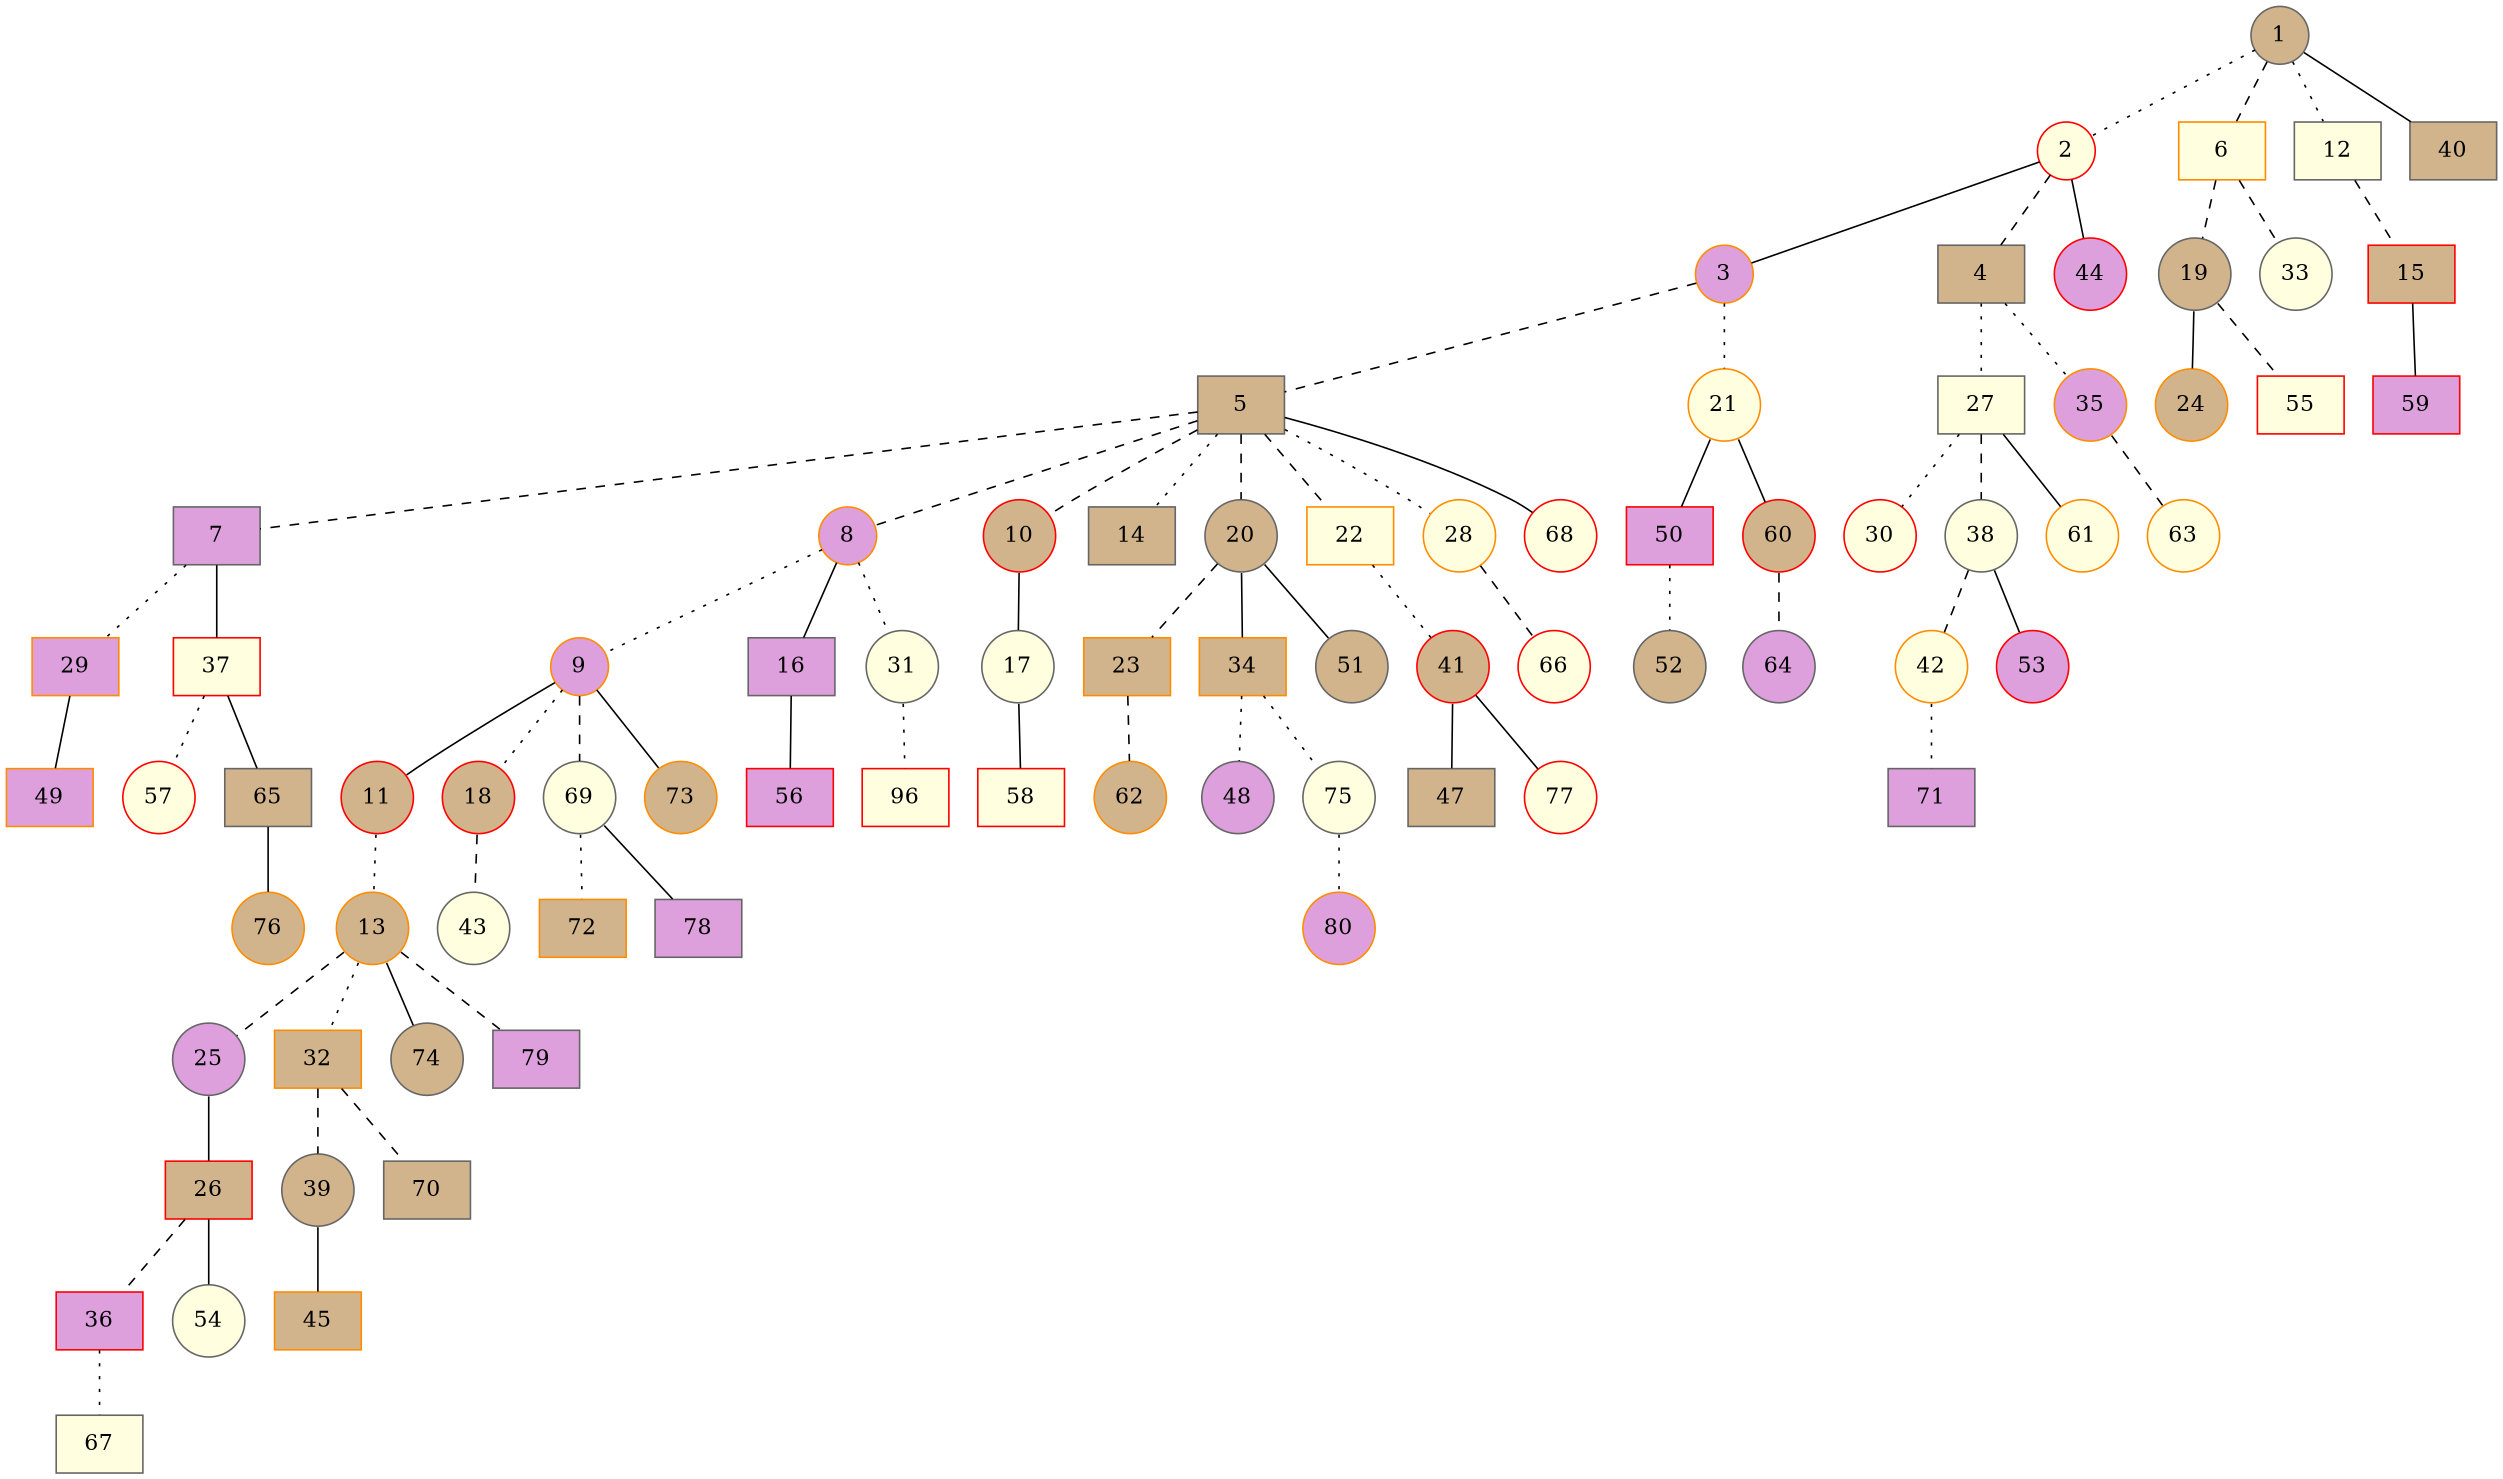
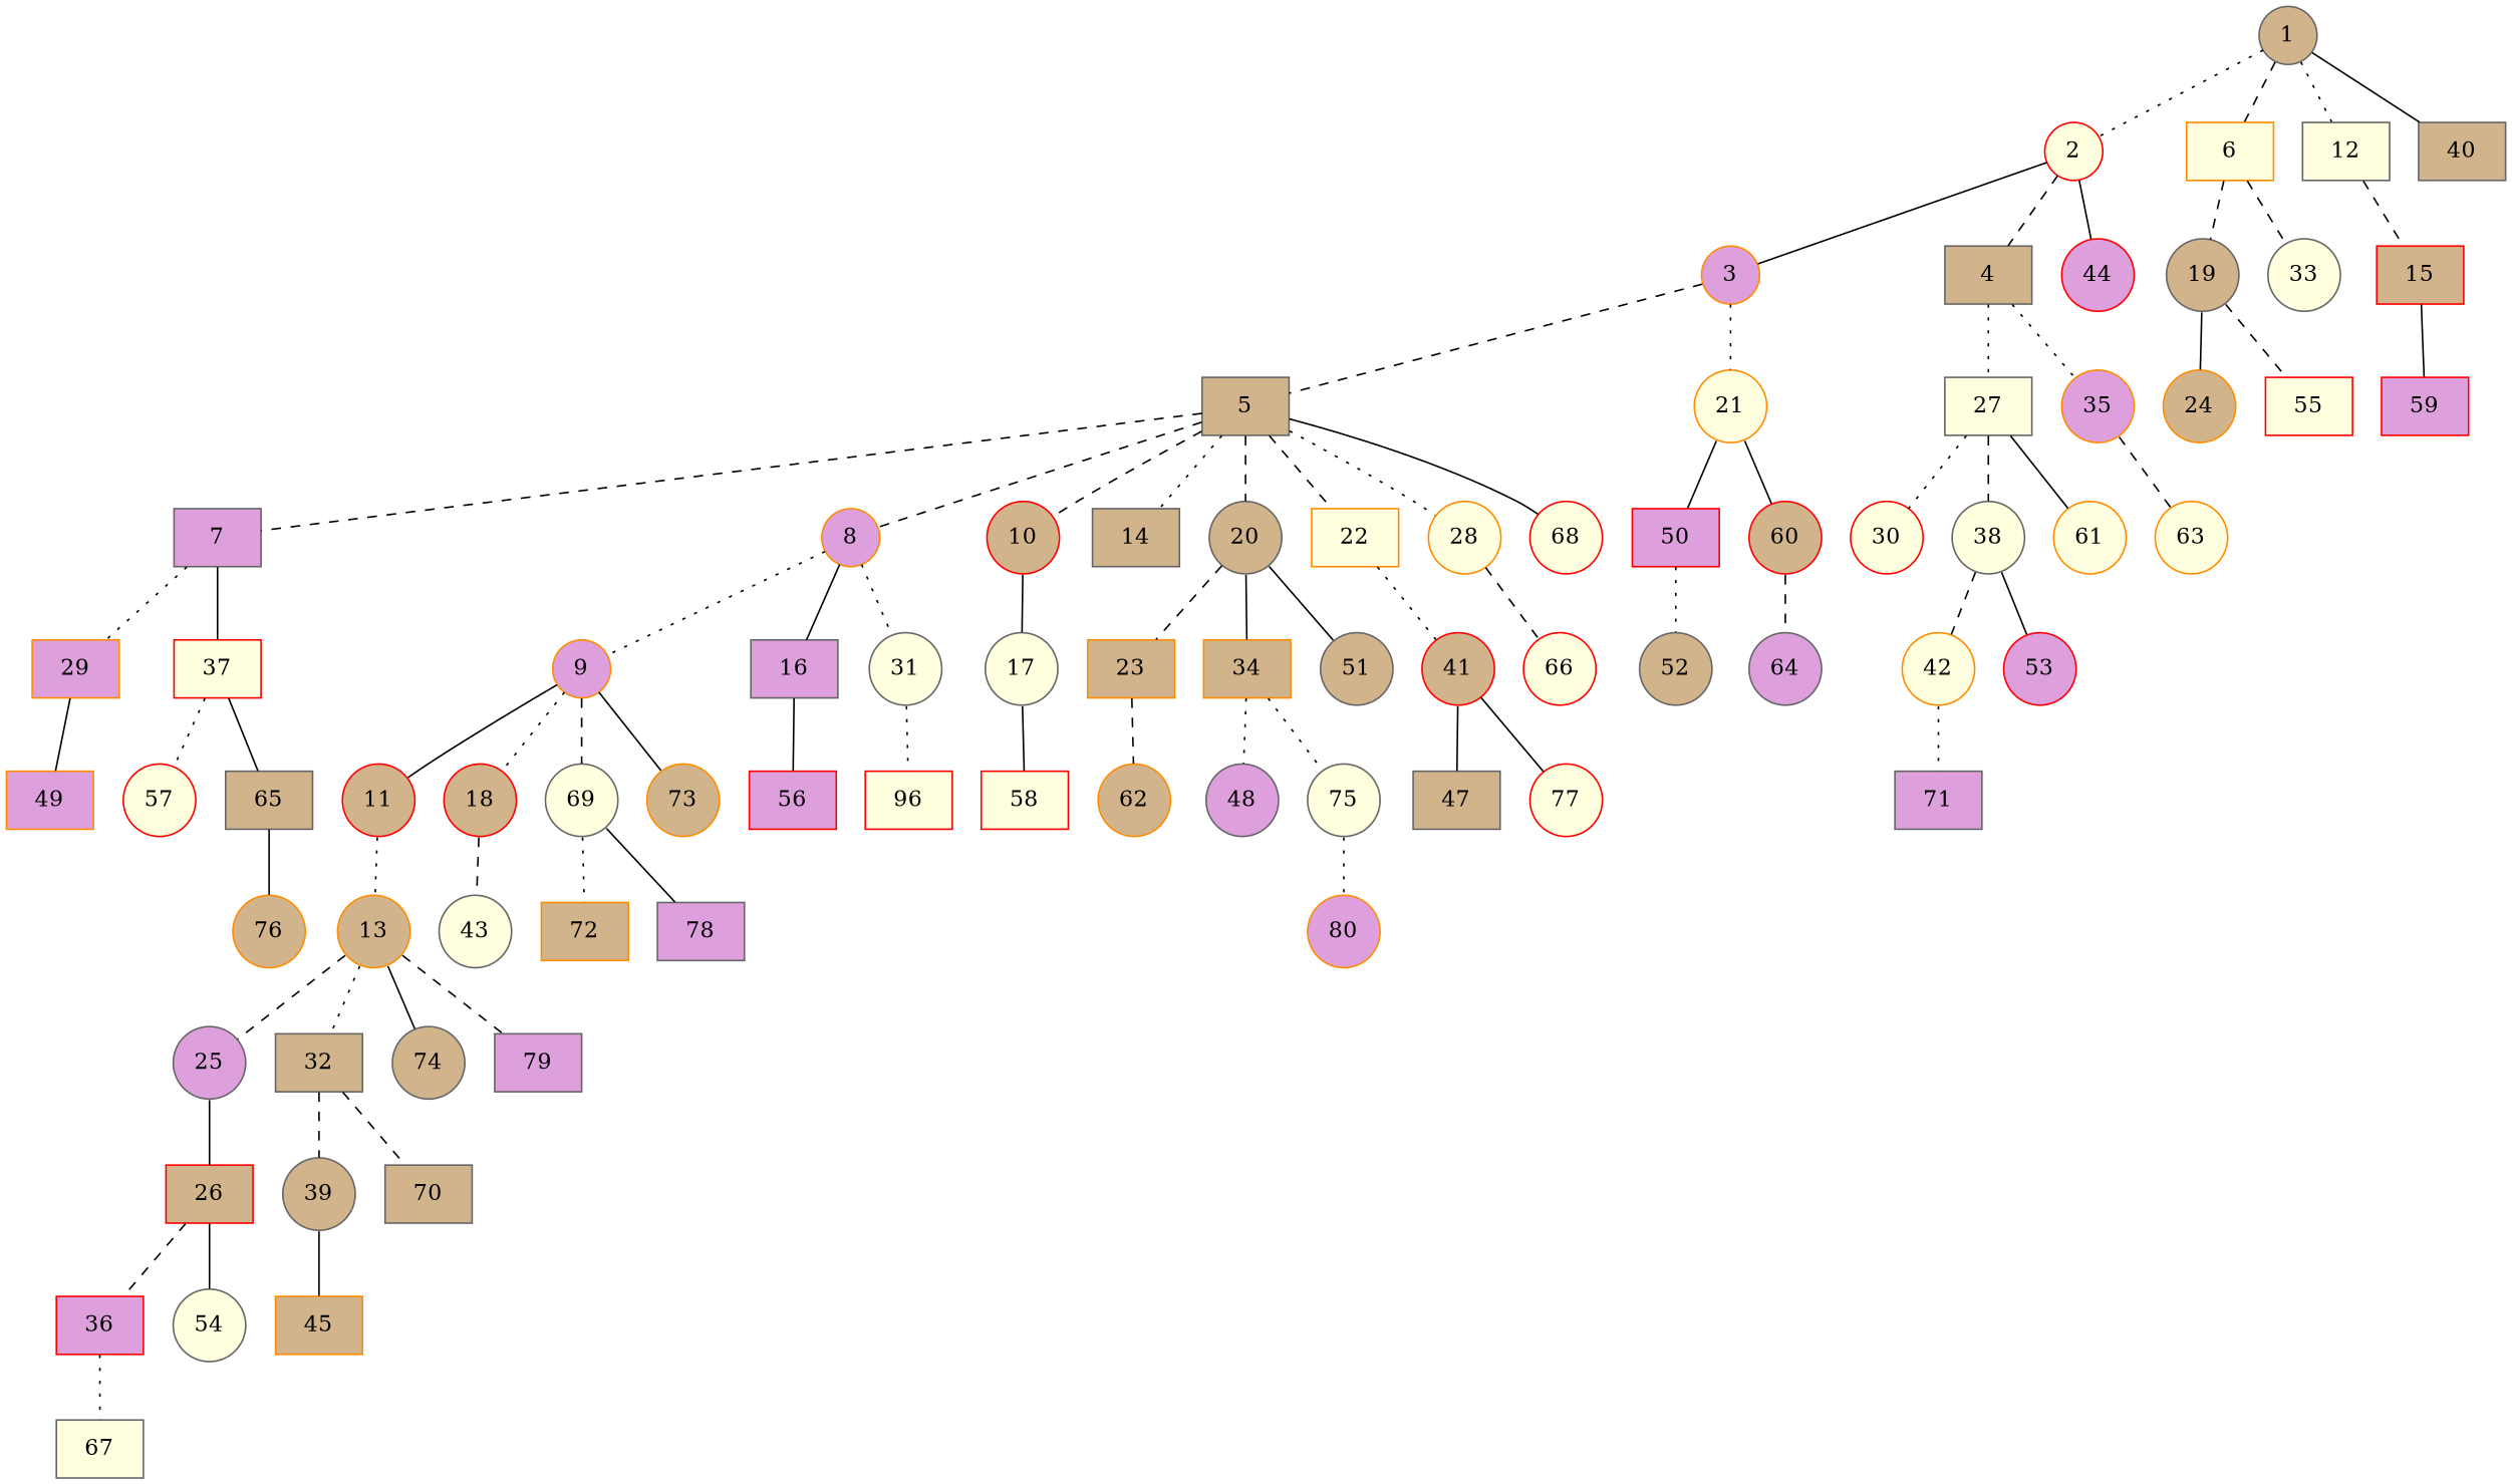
  graph {
    node [color=gray40 fillcolor=tan shape=circle style=filled]
    edge [style=solid]
    2 [color=red fillcolor=lightyellow]
    1
    6 [color=darkorange fillcolor=lightyellow shape=box]
    12 [fillcolor=lightyellow shape=box]
    40 [shape=box]
    3 [color=darkorange fillcolor=plum]
    4 [shape=box]
    44 [color=red fillcolor=plum]
    19
    33 [fillcolor=lightyellow]
    15 [color=red shape=box]
    5 [shape=box]
    21 [color=darkorange fillcolor=lightyellow]
    27 [fillcolor=lightyellow shape=box]
    35 [color=darkorange fillcolor=plum]
    7 [fillcolor=plum shape=box]
    8 [color=darkorange fillcolor=plum]
    10 [color=red]
    14 [shape=box]
    20
    22 [color=darkorange fillcolor=lightyellow shape=box]
    28 [color=darkorange fillcolor=lightyellow]
    68 [color=red fillcolor=lightyellow]
    50 [color=red fillcolor=plum shape=box]
    60 [color=red]
    30 [color=red fillcolor=lightyellow]
    38 [fillcolor=lightyellow]
    61 [color=darkorange fillcolor=lightyellow]
    63 [color=darkorange fillcolor=lightyellow]
    29 [color=darkorange fillcolor=plum shape=box]
    37 [color=red fillcolor=lightyellow shape=box]
    9 [color=darkorange fillcolor=plum]
    16 [fillcolor=plum shape=box]
    31 [fillcolor=lightyellow]
    17 [fillcolor=lightyellow]
    23 [color=darkorange shape=box]
    34 [color=darkorange shape=box]
    51
    41 [color=red]
    66 [color=red fillcolor=lightyellow]
    24 [color=darkorange]
    55 [color=red fillcolor=lightyellow shape=box]
    49 [color=darkorange fillcolor=plum shape=box]
    57 [color=red fillcolor=lightyellow]
    65 [shape=box]
    11 [color=red]
    18 [color=red]
    69 [fillcolor=lightyellow]
    73 [color=darkorange]
    56 [color=red fillcolor=plum shape=box]
    n51 [color=red fillcolor=lightyellow label=96 shape=box]
    13 [color=darkorange]
    43 [fillcolor=lightyellow]
    72 [color=darkorange shape=box]
    78 [fillcolor=plum shape=box]
    58 [color=red fillcolor=lightyellow shape=box]
    25 [fillcolor=plum]
-   32 [color=darkorange shape=box]
+   32 [shape=box]
    74
    79 [fillcolor=plum shape=box]
    59 [color=red fillcolor=plum shape=box]
    26 [color=red shape=box]
    39
    70 [shape=box]
    62 [color=darkorange]
    48 [fillcolor=plum]
    75 [fillcolor=lightyellow]
    52
    64 [fillcolor=plum]
    47 [shape=box]
    77 [color=red fillcolor=lightyellow]
    36 [color=red fillcolor=plum shape=box]
    54 [fillcolor=lightyellow]
    67 [fillcolor=lightyellow shape=box]
    42 [color=darkorange fillcolor=lightyellow]
    53 [color=red fillcolor=plum]
    45 [color=darkorange shape=box]
    80 [color=darkorange fillcolor=plum]
    76 [color=darkorange]
    71 [fillcolor=plum shape=box]
    2 -- 3
    2 -- 4 [style=dashed]
    2 -- 44
    1 -- 2 [style=dotted]
    1 -- 6 [style=dashed]
    1 -- 12 [style=dotted]
    1 -- 40
    6 -- 19 [style=dashed]
    6 -- 33 [style=dashed]
    12 -- 15 [style=dashed]
    3 -- 5 [style=dashed]
    3 -- 21 [style=dotted]
    4 -- 27 [style=dotted]
    4 -- 35 [style=dotted]
    19 -- 24
    19 -- 55 [style=dashed]
    15 -- 59
    5 -- 7 [style=dashed]
    5 -- 8 [style=dashed]
    5 -- 10 [style=dashed]
    5 -- 14 [style=dotted]
    5 -- 20 [style=dashed]
    5 -- 22 [style=dashed]
    5 -- 28 [style=dotted]
    5 -- 68
    21 -- 50
    21 -- 60
    27 -- 30 [style=dotted]
    27 -- 38 [style=dashed]
    27 -- 61
    35 -- 63 [style=dashed]
    7 -- 29 [style=dotted]
    7 -- 37
    8 -- 9 [style=dotted]
    8 -- 16
    8 -- 31 [style=dotted]
    10 -- 17
    20 -- 23 [style=dashed]
    20 -- 34
    20 -- 51
    22 -- 41 [style=dotted]
    28 -- 66 [style=dashed]
    50 -- 52 [style=dotted]
    60 -- 64 [style=dashed]
    38 -- 42 [style=dashed]
    38 -- 53
    29 -- 49
    37 -- 57 [style=dotted]
    37 -- 65
    9 -- 11
    9 -- 18 [style=dotted]
    9 -- 69 [style=dashed]
    9 -- 73
    16 -- 56
    31 -- n51 [style=dotted]
    17 -- 58
    23 -- 62 [style=dashed]
    34 -- 48 [style=dotted]
    34 -- 75 [style=dotted]
    41 -- 47
    41 -- 77
    65 -- 76
    11 -- 13 [style=dotted]
    18 -- 43 [style=dashed]
    69 -- 72 [style=dotted]
    69 -- 78
    13 -- 25 [style=dashed]
    13 -- 32 [style=dotted]
    13 -- 74
    13 -- 79 [style=dashed]
    25 -- 26
    32 -- 39 [style=dashed]
    32 -- 70 [style=dashed]
    26 -- 36 [style=dashed]
    26 -- 54
    39 -- 45
    75 -- 80 [style=dotted]
    36 -- 67 [style=dotted]
    42 -- 71 [style=dotted]
  }
